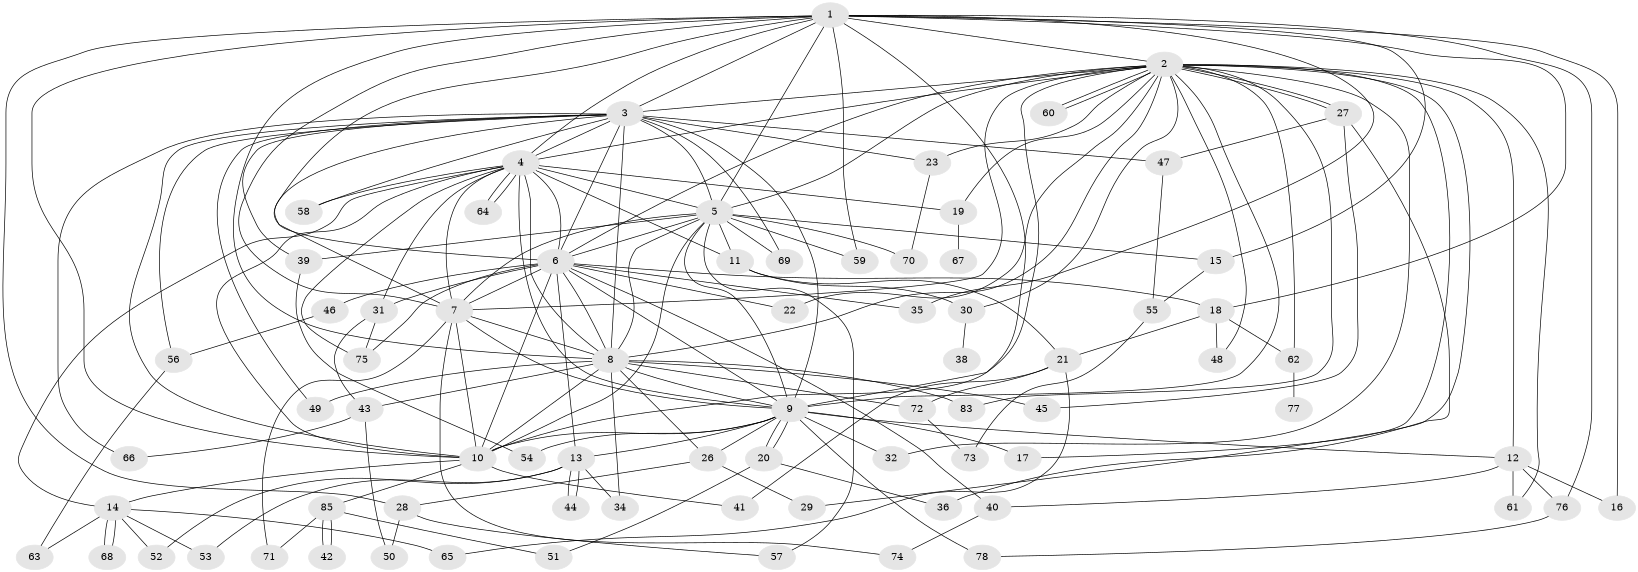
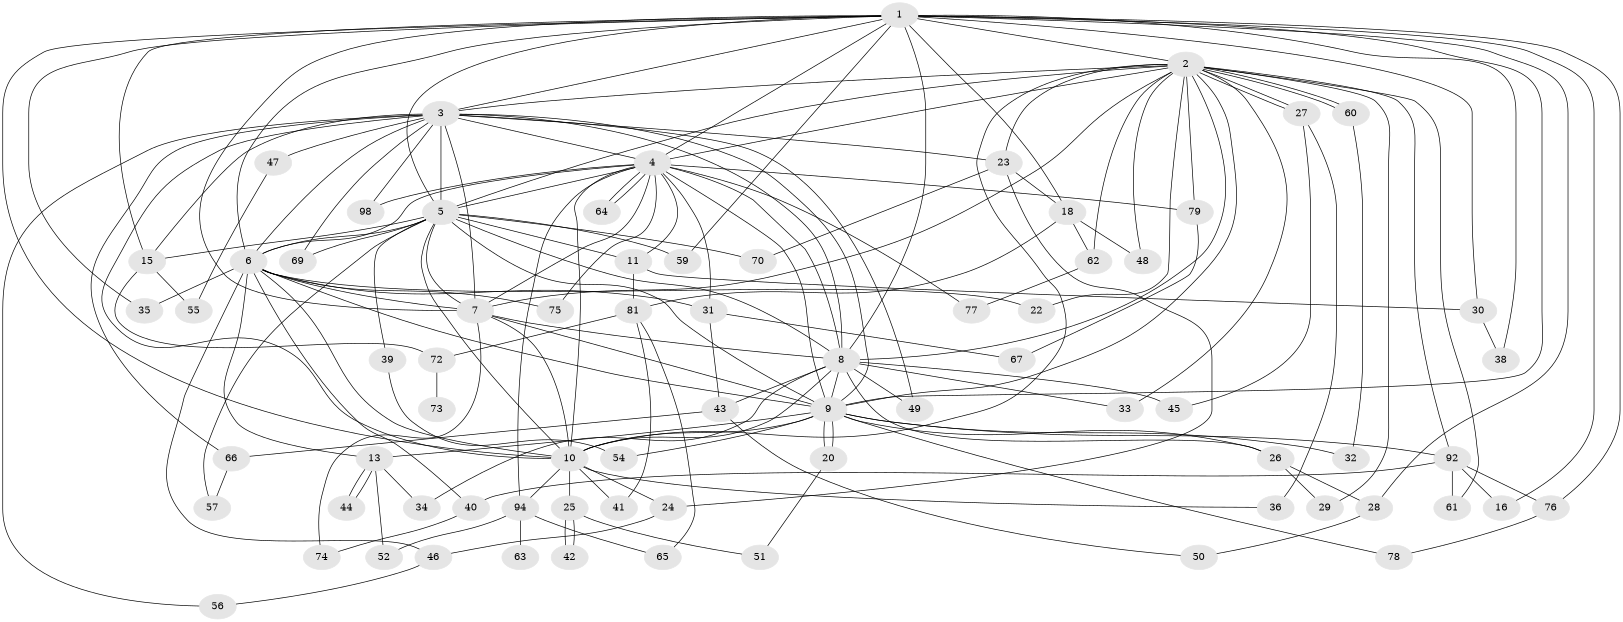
  graph {
    node [color=gray90 style=filled]
    1
    2
    3
    4
    5
    6
    7
    8
    9
    10
    15
    16
    18
    28
    35
    38
    59
    76
-   12
-   17
-   19
+   12 [label=92]
+   19 [label=79]
    22
    23
    27
    29
    30
    32
-   33 [label=83]
+   33
    48
    60
    61
    62
    39
    47
    49
    56
-   58
+   58 [label=98]
    66
    69
    11
-   14
+   14 [label=94]
    31
    64
    75
    77
    57
    70
    13
    40
    46
-   71
    74
    26
    34
    43
    45
    72
    20
    54
    78
-   25 [label=85]
+   25
+   24
    36
    41
    55
-   21
+   21 [label=81]
    51
    42
    50
    67
    63
    52
-   53
    65
-   68
    44
    73
    1 -- 2
    1 -- 3
    1 -- 4
    1 -- 5
    1 -- 6
    1 -- 7
    1 -- 8
    1 -- 9
    1 -- 10
    1 -- 15
    1 -- 16
    1 -- 18
    1 -- 28
    1 -- 35
+   1 -- 38
    1 -- 59
    1 -- 76
    2 -- 3
    2 -- 4
    2 -- 5
-   2 -- 6
    2 -- 7
    2 -- 8
    2 -- 9
    2 -- 10
    2 -- 12
-   2 -- 17
    2 -- 19
    2 -- 22
    2 -- 23
    2 -- 27
    2 -- 27
    2 -- 29
-   2 -- 30
-   2 -- 32
+   1 -- 30
+   60 -- 32
    2 -- 33
    2 -- 48
    2 -- 60
    2 -- 60
    2 -- 61
    2 -- 62
    3 -- 4
    3 -- 5
    3 -- 6
    3 -- 7
    3 -- 8
    3 -- 9
    3 -- 10
    3 -- 23
-   3 -- 39
+   3 -- 15
    3 -- 47
    3 -- 49
    3 -- 56
    3 -- 58
    3 -- 66
    3 -- 69
    4 -- 5
    4 -- 6
    4 -- 7
    4 -- 8
    4 -- 9
    4 -- 10
    4 -- 19
    4 -- 58
    4 -- 11
    4 -- 14
    4 -- 31
    4 -- 64
    4 -- 64
    4 -- 75
+   4 -- 77
    5 -- 6
    5 -- 7
    5 -- 8
    5 -- 9
    5 -- 10
    5 -- 15
    5 -- 59
    5 -- 39
    5 -- 69
    5 -- 11
    5 -- 57
    5 -- 70
    6 -- 7
-   6 -- 8
    6 -- 9
    6 -- 10
-   6 -- 18
+   23 -- 18
    6 -- 35
    6 -- 22
    6 -- 31
    6 -- 75
    6 -- 13
    6 -- 40
    6 -- 46
    7 -- 8
    7 -- 9
    7 -- 10
-   7 -- 71
    7 -- 74
    8 -- 9
    8 -- 10
    8 -- 33
    8 -- 49
    8 -- 26
    8 -- 34
    8 -- 43
    8 -- 45
-   8 -- 72
+   15 -- 72
    9 -- 10
    9 -- 12
-   9 -- 17
    9 -- 32
    9 -- 13
    9 -- 26
    9 -- 20
    9 -- 20
    9 -- 54
    9 -- 78
    10 -- 14
    10 -- 25
-   20 -- 36
+   10 -- 24
+   10 -- 36
    10 -- 41
    15 -- 55
    18 -- 48
    18 -- 62
    18 -- 21
-   28 -- 57
+   66 -- 57
    28 -- 50
    76 -- 78
    12 -- 16
    12 -- 76
    12 -- 61
    12 -- 40
    19 -- 67
    23 -- 70
-   27 -- 47
+   23 -- 24
    27 -- 45
    27 -- 36
    30 -- 38
    62 -- 77
    39 -- 54
    47 -- 55
-   56 -- 63
    11 -- 30
    11 -- 21
    14 -- 63
    14 -- 52
-   14 -- 53
    14 -- 65
-   14 -- 68
-   14 -- 68
    31 -- 43
-   31 -- 75
+   31 -- 67
    13 -- 34
    13 -- 52
-   13 -- 53
    13 -- 44
    13 -- 44
    40 -- 74
    46 -- 56
    26 -- 28
    26 -- 29
    43 -- 66
    43 -- 50
    72 -- 73
    20 -- 51
-   25 -- 71
    25 -- 51
    25 -- 42
    25 -- 42
-   55 -- 73
+   24 -- 46
    21 -- 72
    21 -- 41
    21 -- 65
  }
